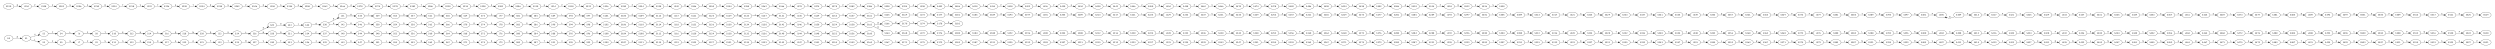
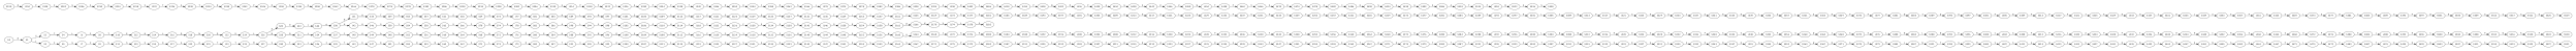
  strict digraph {
    fontname="IBM Plex Mono"
    rankdir=LR
    node [fontname="IBM Plex Mono"]
    edge [fontname="IBM Plex Mono"]
    S0
    S1
    S2
    S3
    S4
    S5
    S6
    S7
    S8
    S9
    S10
    S11
    S12
    S13
    S14
    S15
    S16
    S17
    S18
    S19
    S20
    S21
    S22
    S23
    S24
    S25
    S26
    S27
    S28
    S29
    S30
    S31
    S32
    S33
    S34
    S35
    S36
    S37
    S38
    S39
    S40
    S41
    S42
    S43
    S44
    S45
    S46
    S47
    S48
    S49
    S50
    S51
    S52
    S53
    S54
    S55
    S56
    S57
    S58
    S59
    S60
    S61
    S62
    S63
    S64
    S65
    S66
    S67
    S68
    S69
    S70
    S71
    S72
    S73
    S74
    S75
    S76
    S77
    S78
    S79
    S80
    S81
    S82
    S83
    S84
    S85
    S86
    S87
    S88
    S89
    S90
    S91
    S92
    S93
    S94
    S95
    S96
    S97
    S98
    S99
    S100
    S101
    S102
    S103
    S104
    S105
    S106
    S107
    S108
    S109
    S110
    S111
    S112
    S113
    S114
    S115
    S116
    S117
    S118
    S119
    S120
    S121
    S122
    S123
    S124
    S125
    S126
    S127
    S128
    S129
    S130
    S131
    S132
    S133
    S134
    S135
    S136
    S137
    S138
    S139
    S140
    S141
    S142
    S143
    S144
    S145
    S146
    S147
    S148
    S149
    S150
    S151
    S152
    S153
    S154
    S155
    S156
    S157
    S158
    S159
    S160
    S161
    S162
    S163
    S164
    S165
    S166
    S167
    S168
    S169
    S170
    S171
    S172
    S173
    S174
    S175
    S176
    S177
    S178
    S179
    S180
    S181
    S182
    S183
    S184
    S185
    S187
    S188
    S189
    S191
    S192
    S193
    S190
    S194
    S195
    S196
    S197
    S198
    S199
    S200
    S201
    S202
    S203
    S204
    S205
    S206
    S207
    S208
    S209
    S210
    S211
    S212
    S213
    S214
    S215
    S216
    S217
    S218
    S219
    S220
    S221
    S222
    S223
    S224
    S225
    S226
    S227
    S228
    S229
    S230
    S231
    S232
    S233
    S234
    S235
    S236
    S237
    S238
    S239
    S240
    S241
    S242
    S243
    S244
    S245
    S246
    S247
    S248
    S249
    S250
    S251
    S252
    S253
    S254
    S255
    S256
    S257
    S258
    S259
    S260
    S261
    S262
    S263
    S264
    S265
    S266
    S267
    S268
    S269
    S270
    S271
    S272
    S273
    S274
    S275
    S276
    S277
    S278
    S279
    S280
    S281
    S282
    S283
    S284
    S285
    S286
    S287
    S288
    S289
    S290
    S291
    S292
    S293
    S294
    S295
    S296
    S297
    S298
    S299
    S300
    S301
    S302
    S303
    S304
    S305
    S306
    S307
    S308
    S309
    S310
    S311
    S312
    S313
    S314
    S315
    S316
    S317
    S318
    S319
    S320
    S321
    S322
    S323
    S324
    S325
    S326
    S327
    S328
    S329
    S330
    S331
    S332
    S333
    S334
    S335
    S336
    S337
    S338
    S339
    S340
    S341
    S342
    S343
    S344
    S345
    S346
    S347
    S348
    S349
    S350
    S351
    S352
    S353
    S354
    S355
    S356
    S357
    S358
    S359
    S360
    S361
    S362
    S363
    S364
    S365
    S366
    S367
    S368
    S369
    S370
    S371
    S372
    S373
    S374
    S375
    S376
    S377
    S378
    S379
    S380
    S381
    S382
    S383
    S384
    S385
    S386
    S387
    S388
    S389
    S390
    S391
    S392
    S393
    S394
    S395
    S396
    S397
    S398
    S399
    S400
    S401
    S402
    S403
    S404
    S405
    S406
    S407
    S408
    S409
    S410
    S411
    S412
    S413
    S414
    S415
    S416
    S417
    S418
    S419
    S420
    S421
    S422
    S423
    S424
    S425
    S426
    S427
    S428
    S429
    S430
    S431
    S432
    S433
    S434
    S435
    S436
    S437
    S438
    S439
    S440
    S441
    S442
    S443
    S444
    S445
    S446
    S447
    S448
    S449
    S450
    S451
    S452
    S453
    S454
    S455
    S456
    S457
    S458
    S459
    S460
    S461
    S462
    S463
    S464
    S465
    S466
    S467
    S468
    S469
    S470
    S471
    S472
    S473
    S474
    S475
    S476
    S477
    S478
    S479
    S480
    S481
    S482
    S483
    S484
    S485
    S486
    S487
    S488
    S489
    S490
    S491
    S492
    S493
    S494
    S495
    S496
    S497
    S498
    S499
    S500
    S501
    S502
    S503
    S504
    S505
    S506
    S507
    S508
    S509
    S510
    S511
    S512
    S513
    S514
    S515
    S516
    S517
    S518
    S519
    S520
    S521
    S522
    S523
    S524
    S525
    S526
    S527
    S528
    S529
    S530
    S531
    S0 -> S1 [label=M]
    S1 -> S2 [label=V]
    S1 -> S3 [label=L]
    S2 -> S4 [label=T]
    S3 -> S5 [label=V]
    S4 -> S6 [label=L]
    S5 -> S7 [label=G]
    S6 -> S8 [label=I]
    S7 -> S9 [label=V]
    S8 -> S10 [label=T]
    S9 -> S11 [label=S]
    S10 -> S12 [label=E]
    S11 -> S13 [label=S]
    S12 -> S14 [label=K]
    S13 -> S15 [label=E]
    S14 -> S16 [label=L]
    S15 -> S17 [label=K]
    S16 -> S18 [label=Q]
    S17 -> S19 [label=G]
    S18 -> S20 [label=N]
    S19 -> S21 [label=A]
    S20 -> S22 [label=Q]
    S21 -> S23 [label=T]
    S22 -> S24 [label=S]
    S23 -> S25 [label=T]
    S24 -> S26 [label=L]
    S25 -> S27 [label=M]
    S26 -> S28 [label=N]
    S26 -> S29 [label=D]
    S27 -> S30 [label=V]
    S28 -> S31 [label=D]
    S29 -> S32 [label=D]
    S30 -> S33 [label=T]
    S31 -> S34 [label=L]
    S32 -> S35 [label=L]
    S33 -> S36 [label=L]
    S34 -> S37 [label=P]
    S35 -> S38 [label=A]
    S36 -> S39 [label=I]
    S37 -> S40 [label=C]
    S38 -> S41 [label=R]
    S38 -> S42 [label=H]
    S39 -> S43 [label=T]
    S40 -> S44 [label=K]
    S41 -> S45 [label=K]
    S42 -> S46 [label=K]
    S43 -> S47 [label=E]
    S44 -> S48 [label=A]
    S45 -> S49 [label=T]
    S46 -> S50 [label=S]
    S47 -> S51 [label=K]
    S48 -> S52 [label=Y]
    S49 -> S53 [label=Y]
    S50 -> S54 [label=Y]
    S51 -> S55 [label=L]
    S52 -> S56 [label=S]
    S53 -> S57 [label=D]
    S54 -> S58 [label=D]
    S55 -> S59 [label=Q]
    S56 -> S60 [label=I]
    S57 -> S61 [label=A]
    S58 -> S62 [label=A]
    S59 -> S63 [label=N]
    S60 -> S64 [label=N]
    S61 -> S65 [label=S]
    S62 -> S66 [label=S]
    S63 -> S67 [label=Q]
    S64 -> S68 [label=L]
    S65 -> S69 [label=P]
    S66 -> S70 [label=P]
    S67 -> S71 [label=S]
    S68 -> S72 [label=H]
    S69 -> S73 [label=Y]
    S70 -> S74 [label=R]
    S71 -> S75 [label=L]
    S72 -> S76 [label=S]
    S73 -> S77 [label=S]
    S74 -> S78 [label=S]
    S75 -> S79 [label=D]
    S76 -> S80 [label=S]
    S77 -> S81 [label=A]
    S78 -> S82 [label=A]
    S79 -> S83 [label=D]
    S80 -> S84 [label=E]
    S81 -> S85 [label=E]
    S82 -> S86 [label=G]
    S83 -> S87 [label=L]
    S84 -> S88 [label=K]
    S85 -> S89 [label=K]
    S86 -> S90 [label=A]
    S87 -> S91 [label=T]
    S88 -> S92 [label=L]
    S89 -> S93 [label=L]
    S90 -> S94 [label=L]
    S91 -> S95 [label=C]
    S92 -> S96 [label=N]
    S93 -> S97 [label=N]
    S94 -> S98 [label=S]
    S95 -> S99 [label=K]
    S96 -> S100 [label=Q]
    S97 -> S101 [label=K]
    S98 -> S102 [label=N]
    S99 -> S103 [label=A]
    S100 -> S104 [label=S]
    S101 -> S105 [label=S]
    S102 -> S106 [label=C]
    S103 -> S107 [label=F]
    S104 -> S108 [label=G]
    S105 -> S109 [label=G]
    S106 -> S110 [label=G]
    S107 -> S111 [label=G]
    S108 -> S112 [label=S]
    S109 -> S113 [label=S]
    S110 -> S114 [label=H]
    S111 -> S115 [label=I]
    S112 -> S116 [label=L]
    S113 -> S117 [label=L]
    S114 -> S118 [label=L]
    S115 -> S119 [label=N]
    S116 -> S120 [label=F]
    S117 -> S121 [label=F]
    S118 -> S122 [label=F]
    S119 -> S123 [label=L]
    S120 -> S124 [label=P]
    S121 -> S125 [label=P]
    S122 -> S126 [label=P]
    S123 -> S127 [label=H]
    S124 -> S128 [label=Y]
    S125 -> S129 [label=F]
    S126 -> S130 [label=F]
    S127 -> S131 [label=S]
    S128 -> S132 [label=E]
    S129 -> S133 [label=D]
    S130 -> S134 [label=E]
    S131 -> S135 [label=A]
    S132 -> S136 [label=I]
    S133 -> S137 [label=L]
    S134 -> S138 [label=S]
    S135 -> S139 [label=E]
    S136 -> S140 [label=H]
    S137 -> S141 [label=N]
    S138 -> S142 [label=D]
    S139 -> S143 [label=K]
    S140 -> S144 [label=E]
    S141 -> S145 [label=A]
    S142 -> S146 [label=E]
    S143 -> S147 [label=L]
    S144 -> S148 [label=E]
    S145 -> S149 [label=I]
    S146 -> S150 [label=D]
    S147 -> S151 [label=N]
    S148 -> S152 [label=S]
    S149 -> S153 [label=L]
    S150 -> S154 [label=R]
    S151 -> S155 [label=K]
    S152 -> S156 [label=P]
    S153 -> S157 [label=S]
    S154 -> S158 [label=C]
    S155 -> S159 [label=S]
    S156 -> S160 [label=W]
    S157 -> S161 [label=L]
    S158 -> S162 [label=P]
    S159 -> S163 [label=G]
-   S162 -> S164 [label=R]
+   S160 -> S164 [label=R]
    S161 -> S165 [label=C]
    S162 -> S166 [label=W]
    S163 -> S167 [label=S]
    S164 -> S168 [label=V]
    S165 -> S169 [label=W]
    S166 -> S170 [label=K]
    S167 -> S171 [label=L]
    S168 -> S172 [label=I]
    S169 -> S173 [label=T]
    S170 -> S174 [label=V]
    S171 -> S175 [label=F]
    S172 -> S176 [label=S]
    S173 -> S177 [label=S]
    S174 -> S178 [label=L]
    S175 -> S179 [label=P]
    S176 -> S180 [label=R]
    S177 -> S181 [label=G]
    S178 -> S182 [label=G]
    S179 -> S183 [label=Y]
    S180 -> S184 [label=A]
    S181 -> S185 [label=R]
    S183 -> S187 [label=E]
    S184 -> S188 [label=C]
    S185 -> S189 [label=G]
    S187 -> S191 [label=I]
    S188 -> S192 [label=P]
    S189 -> S193 [label=A]
    S191 -> S195 [label=S]
    S192 -> S196 [label=I]
    S193 -> S197 [label=K]
    S190 -> S194 [label=Q]
    S194 -> S198 [label=P]
    S195 -> S199 [label=E]
    S196 -> S200 [label=R]
    S197 -> S201 [label=P]
    S198 -> S202 [label=V]
    S199 -> S203 [label=E]
    S200 -> S204 [label=T]
    S201 -> S205 [label=S]
    S202 -> S206 [label=G]
    S203 -> S207 [label=S]
    S204 -> S208 [label=E]
    S205 -> S209 [label=G]
    S206 -> S210 [label=S]
    S207 -> S211 [label=P]
    S208 -> S212 [label=A]
    S209 -> S213 [label=G]
    S210 -> S214 [label=Q]
    S211 -> S215 [label=W]
    S212 -> S216 [label=T]
    S213 -> S217 [label=H]
    S214 -> S218 [label=T]
    S215 -> S219 [label=R]
    S216 -> S220 [label=K]
    S217 -> S221 [label=A]
    S218 -> S222 [label=V]
    S219 -> S223 [label=A]
    S220 -> S224 [label=N]
    S221 -> S225 [label=L]
    S222 -> S226 [label=T]
    S223 -> S227 [label=L]
    S224 -> S228 [label=A]
    S225 -> S229 [label=S]
    S226 -> S230 [label=G]
    S227 -> S231 [label=N]
    S228 -> S232 [label=P]
    S229 -> S233 [label=A]
    S230 -> S234 [label=T]
    S231 -> S235 [label=Q]
    S232 -> S236 [label=F]
    S233 -> S237 [label=P]
    S234 -> S238 [label=R]
    S235 -> S239 [label=S]
    S236 -> S240 [label=Y]
    S237 -> S241 [label=V]
    S238 -> S242 [label=G]
    S239 -> S243 [label=C]
    S240 -> S244 [label=F]
    S241 -> S245 [label=H]
    S242 -> S246 [label=P]
    S243 -> S247 [label=P]
    S244 -> S248 [label=P]
    S245 -> S249 [label=C]
    S246 -> S250 [label=D]
    S247 -> S251 [label=L]
    S248 -> S252 [label=L]
    S249 -> S253 [label=F]
    S250 -> S254 [label=A]
    S251 -> S255 [label=R]
    S252 -> S256 [label=C]
    S253 -> S257 [label=A]
    S254 -> S258 [label=G]
    S255 -> S259 [label=T]
    S256 -> S260 [label=P]
    S257 -> S261 [label=G]
    S258 -> S262 [label=L]
    S259 -> S263 [label=E]
    S260 -> S264 [label=F]
    S261 -> S265 [label=C]
    S262 -> S266 [label=G]
    S263 -> S267 [label=T]
    S264 -> S268 [label=S]
    S265 -> S269 [label=S]
    S266 -> S270 [label=A]
    S267 -> S271 [label=A]
    S268 -> S272 [label=R]
    S269 -> S273 [label=Q]
    S270 -> S274 [label=V]
    S271 -> S275 [label=K]
    S272 -> S276 [label=G]
    S273 -> S277 [label=M]
    S274 -> S278 [label=S]
    S275 -> S279 [label=N]
    S276 -> S280 [label=A]
    S277 -> S281 [label=C]
    S278 -> S282 [label=T]
    S279 -> S283 [label=T]
    S280 -> S284 [label=P]
    S281 -> S285 [label=S]
    S282 -> S286 [label=T]
    S283 -> S287 [label=T]
    S284 -> S288 [label=D]
    S285 -> S289 [label=L]
    S286 -> S290 [label=D]
    S287 -> S291 [label=F]
    S288 -> S292 [label=S]
    S289 -> S293 [label=V]
    S290 -> S294 [label=L]
    S291 -> S295 [label=H]
    S292 -> S296 [label=V]
    S293 -> S297 [label=V]
    S294 -> S298 [label=R]
    S295 -> S299 [label=F]
    S296 -> S300 [label=G]
    S297 -> S301 [label=R]
    S298 -> S302 [label=E]
    S299 -> S303 [label=S]
    S300 -> S304 [label=L]
    S301 -> S305 [label=L]
    S302 -> S306 [label=S]
    S303 -> S307 [label=T]
    S304 -> S308 [label=Q]
    S305 -> S309 [label=C]
    S306 -> S310 [label=T]
    S307 -> S311 [label=C]
    S308 -> S312 [label=W]
    S309 -> S313 [label=W]
    S310 -> S314 [label=G]
    S311 -> S315 [label=S]
    S312 -> S316 [label=Q]
    S313 -> S317 [label=P]
    S314 -> S318 [label=P]
    S315 -> S319 [label=F]
    S316 -> S320 [label=R]
    S317 -> S321 [label=G]
    S318 -> S322 [label=P]
    S319 -> S323 [label=S]
    S320 -> S324 [label=D]
    S321 -> S325 [label=S]
    S322 -> S326 [label=L]
    S323 -> S327 [label=K]
    S324 -> S328 [label=V]
    S325 -> S329 [label=R]
    S326 -> S330 [label=A]
    S327 -> S331 [label=A]
    S328 -> S332 [label=T]
    S329 -> S333 [label=G]
    S330 -> S334 [label=P]
    S331 -> S335 [label=L]
    S332 -> S336 [label=G]
    S333 -> S337 [label=C]
    S334 -> S338 [label=P]
    S335 -> S339 [label=S]
    S336 -> S340 [label=P]
    S337 -> S341 [label=G]
    S338 -> S342 [label=T]
    S339 -> S343 [label=D]
    S340 -> S344 [label=S]
    S341 -> S345 [label=R]
    S342 -> S346 [label=K]
    S343 -> S347 [label=N]
    S344 -> S348 [label=V]
    S345 -> S349 [label=R]
    S346 -> S350 [label=R]
    S347 -> S351 [label=K]
    S348 -> S352 [label=L]
    S349 -> S353 [label=L]
    S350 -> S354 [label=H]
    S351 -> S355 [label=G]
    S352 -> S356 [label=P]
    S353 -> S357 [label=D]
    S354 -> S358 [label=C]
    S355 -> S359 [label=L]
    S356 -> S360 [label=G]
    S357 -> S361 [label=L]
    S358 -> S362 [label=R]
    S359 -> S363 [label=Q]
    S360 -> S364 [label=W]
    S361 -> S365 [label=A]
    S362 -> S366 [label=S]
    S363 -> S367 [label=W]
    S364 -> S368 [label=I]
    S365 -> S369 [label=R]
    S366 -> S370 [label=L]
    S367 -> S371 [label=Q]
    S368 -> S372 [label=S]
    S369 -> S373 [label=P]
    S370 -> S374 [label=S]
    S371 -> S375 [label=G]
    S372 -> S376 [label=E]
    S373 -> S377 [label=P]
    S374 -> S378 [label=E]
    S375 -> S379 [label=E]
    S376 -> S380 [label=L]
    S377 -> S381 [label=V]
    S378 -> S382 [label=P]
    S379 -> S383 [label=M]
    S380 -> S384 [label=N]
    S381 -> S385 [label=N]
    S382 -> S386 [label=D]
    S383 -> S387 [label=L]
    S384 -> S388 [label=L]
    S385 -> S389 [label=T]
    S386 -> S390 [label=G]
    S387 -> S391 [label=N]
    S388 -> S392 [label=N]
    S389 -> S393 [label=Q]
    S390 -> S394 [label=L]
    S391 -> S395 [label=T]
    S392 -> S396 [label=E]
    S393 -> S397 [label=G]
    S394 -> S398 [label=A]
    S395 -> S399 [label=S]
    S396 -> S400 [label=N]
    S397 -> S401 [label=S]
    S398 -> S402 [label=R]
    S399 -> S403 [label=M]
    S400 -> S404 [label=C]
    S401 -> S405 [label=P]
    S402 -> S406 [label=C]
    S403 -> S407 [label=V]
    S404 -> S408 [label=G]
-   S409 -> S405 [label=W]
+   S405 -> S409 [label=W]
    S406 -> S410 [label=R]
    S407 -> S411 [label=S]
    S408 -> S412 [label=P]
    S409 -> S413 [label=P]
    S410 -> S414 [label=S]
    S411 -> S415 [label=G]
    S412 -> S416 [label=P]
    S413 -> S417 [label=P]
    S414 -> S418 [label=P]
    S415 -> S419 [label=W]
    S416 -> S420 [label=L]
    S417 -> S421 [label=P]
    S418 -> S422 [label=W]
    S419 -> S423 [label=I]
    S420 -> S424 [label=A]
    S421 -> S425 [label=T]
    S422 -> S426 [label=R]
    S423 -> S427 [label=S]
    S424 -> S428 [label=P]
    S425 -> S429 [label=K]
    S426 -> S430 [label=P]
    S427 -> S431 [label=E]
    S428 -> S432 [label=P]
    S429 -> S433 [label=R]
    S430 -> S434 [label=G]
    S431 -> S435 [label=Q]
    S432 -> S436 [label=T]
    S433 -> S437 [label=H]
    S434 -> S438 [label=G]
    S435 -> S439 [label=N]
    S436 -> S440 [label=K]
    S437 -> S441 [label=C]
    S438 -> S442 [label=S]
    S439 -> S443 [label=L]
    S440 -> S444 [label=R]
    S441 -> S445 [label=R]
    S442 -> S446 [label=K]
    S443 -> S447 [label=N]
    S444 -> S448 [label=H]
    S445 -> S449 [label=L]
    S446 -> S450 [label=V]
    S447 -> S451 [label=E]
    S448 -> S452 [label=C]
    S449 -> S453 [label=S]
    S450 -> S454 [label=W]
    S451 -> S455 [label=N]
    S452 -> S456 [label=R]
    S453 -> S457 [label=E]
    S454 -> S458 [label=T]
    S455 -> S459 [label=S]
    S456 -> S460 [label=S]
    S457 -> S461 [label=P]
    S458 -> S462 [label=P]
    S459 -> S463 [label=G]
    S460 -> S464 [label=L]
    S461 -> S465 [label=D]
    S462 -> S466 [label=V]
    S463 -> S467 [label=Q]
    S464 -> S468 [label=S]
    S465 -> S469 [label=E]
    S466 -> S470 [label=S]
    S467 -> S471 [label=P]
    S468 -> S472 [label=E]
    S469 -> S473 [label=L]
    S470 -> S474 [label=K]
    S471 -> S475 [label=L]
    S472 -> S476 [label=P]
    S473 -> S477 [label=A]
    S474 -> S478 [label=R]
    S475 -> S479 [label=A]
    S476 -> S480 [label=D]
    S477 -> S481 [label=R]
    S478 -> S482 [label=R]
    S479 -> S483 [label=P]
    S480 -> S484 [label=E]
    S481 -> S485 [label=C]
    S482 -> S486 [label=C]
    S483 -> S487 [label=P]
    S484 -> S488 [label=L]
    S485 -> S489 [label=R]
    S486 -> S490 [label=H]
    S487 -> S491 [label=T]
    S488 -> S492 [label=A]
    S489 -> S493 [label=S]
    S490 -> S494 [label=S]
    S491 -> S495 [label=K]
    S492 -> S496 [label=R]
    S493 -> S497 [label=P]
    S494 -> S498 [label=G]
    S495 -> S499 [label=R]
    S496 -> S500 [label=C]
    S497 -> S501 [label=W]
    S498 -> S502 [label=G]
    S499 -> S503 [label=H]
    S500 -> S504 [label=R]
    S501 -> S505 [label=R]
    S502 -> S506 [label=S]
    S503 -> S507 [label=C]
    S504 -> S508 [label=S]
    S505 -> S509 [label=P]
    S506 -> S510 [label=A]
    S507 -> S511 [label=R]
    S508 -> S512 [label=P]
    S509 -> S513 [label=G]
    S510 -> S514 [label=T]
    S511 -> S515 [label=S]
    S512 -> S516 [label=W]
    S513 -> S517 [label=G]
    S514 -> S518 [label=P]
    S515 -> S519 [label=L]
    S516 -> S520 [label=K]
    S517 -> S521 [label=S]
    S518 -> S522 [label=Q]
    S519 -> S523 [label=S]
    S520 -> S524 [label=P]
    S521 -> S525 [label=K]
    S522 -> S526 [label=E]
    S523 -> S527 [label=E]
    S524 -> S528 [label=G]
    S525 -> S529 [label=V]
    S526 -> S530 [label=S]
    S527 -> S531 [label=P]
  }
